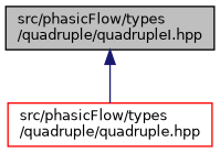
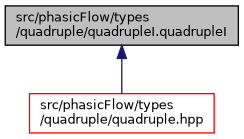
  digraph {
    node [fontname=Helvetica fontsize=10 shape=record style=filled]
-   n1 [color=black fillcolor=grey75 fontcolor=black height=0.2 label="src/phasicFlow/types\l/quadruple/quadrupleI.hpp" width=0.4]
+   n1 [color=black fillcolor=grey75 fontcolor=black height=0.2 label="src/phasicFlow/types\l/quadruple/quadrupleI.quadrupleI" width=0.4]
    n2 [color=red fillcolor=white height=0.2 label="src/phasicFlow/types\l/quadruple/quadruple.hpp" width=0.4]
    n1 -> n2 [color=midnightblue dir=back fontname=Helvetica fontsize=10 labelfontname=Helvetica labelfontsize=10 style=solid]
  }
